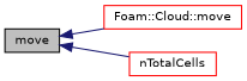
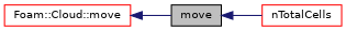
  digraph {
    rankdir=LR
    node [color=red fontname=Helvetica fontsize=10 shape=record]
    edge [color=midnightblue dir=back fontname=Helvetica fontsize=10 labelfontname=Helvetica labelfontsize=10 style=solid]
    n1 [color=black fillcolor=grey75 fontcolor=black height=0.2 label=move style=filled width=0.4]
    n2 [height=0.2 label="Foam::Cloud::move" width=0.4]
    n3 [height=0.2 label=nTotalCells width=0.4]
-   n1 -> n2
+   n2 -> n1
    n1 -> n3
  }
